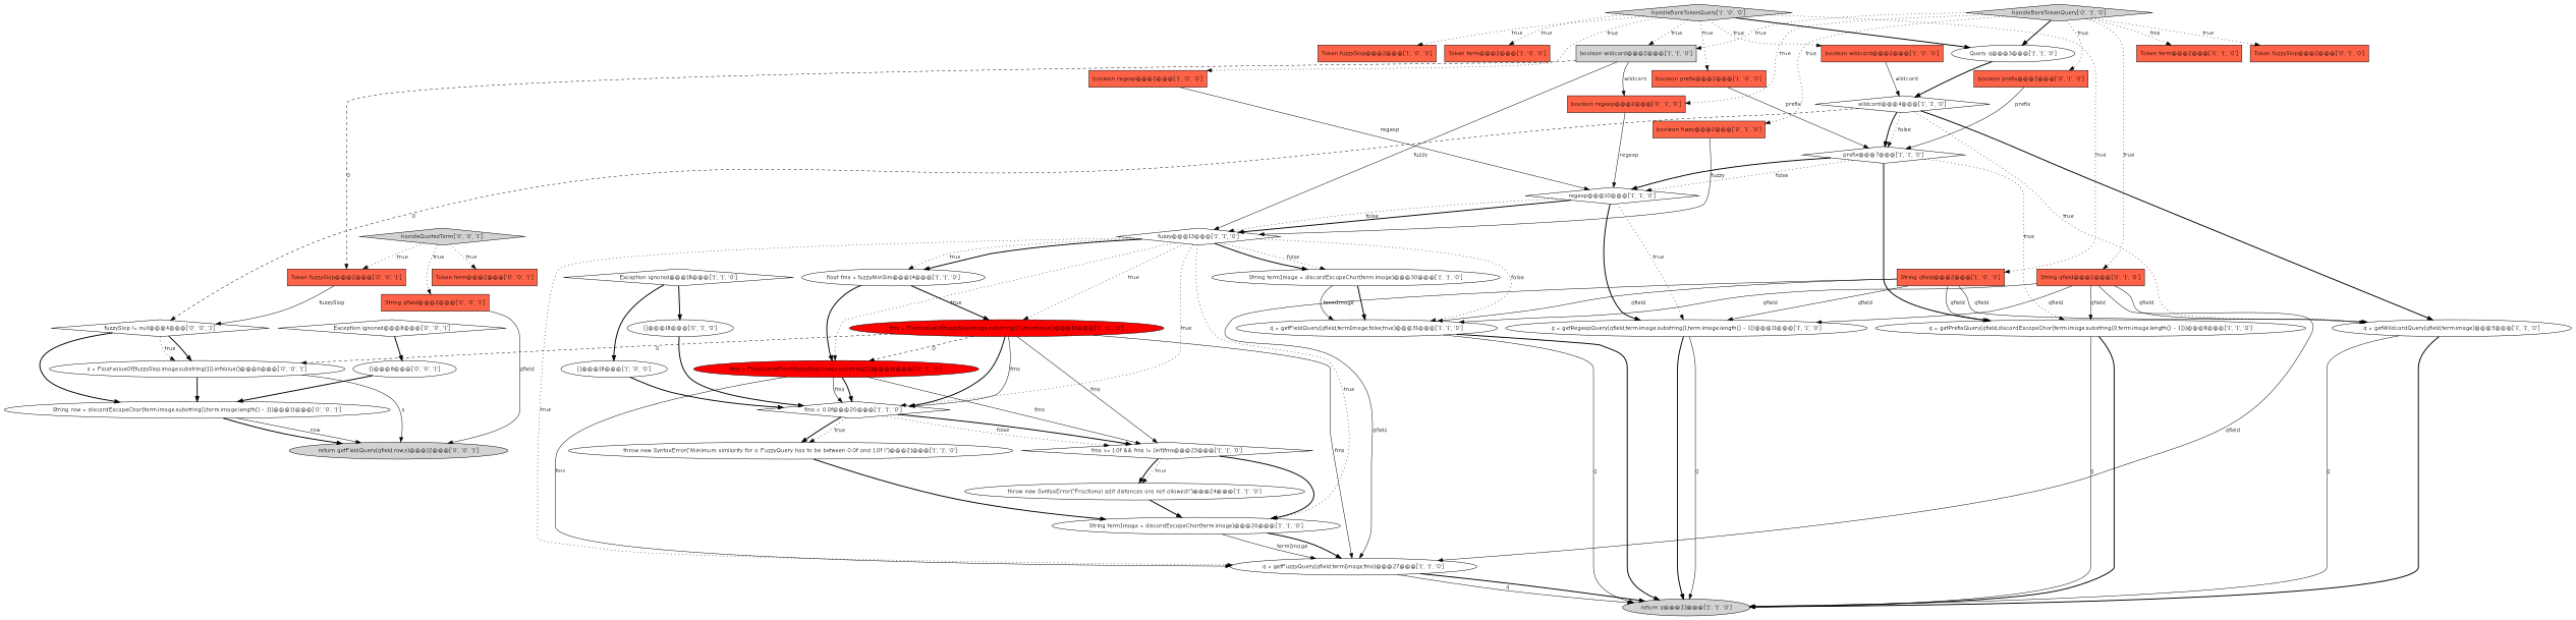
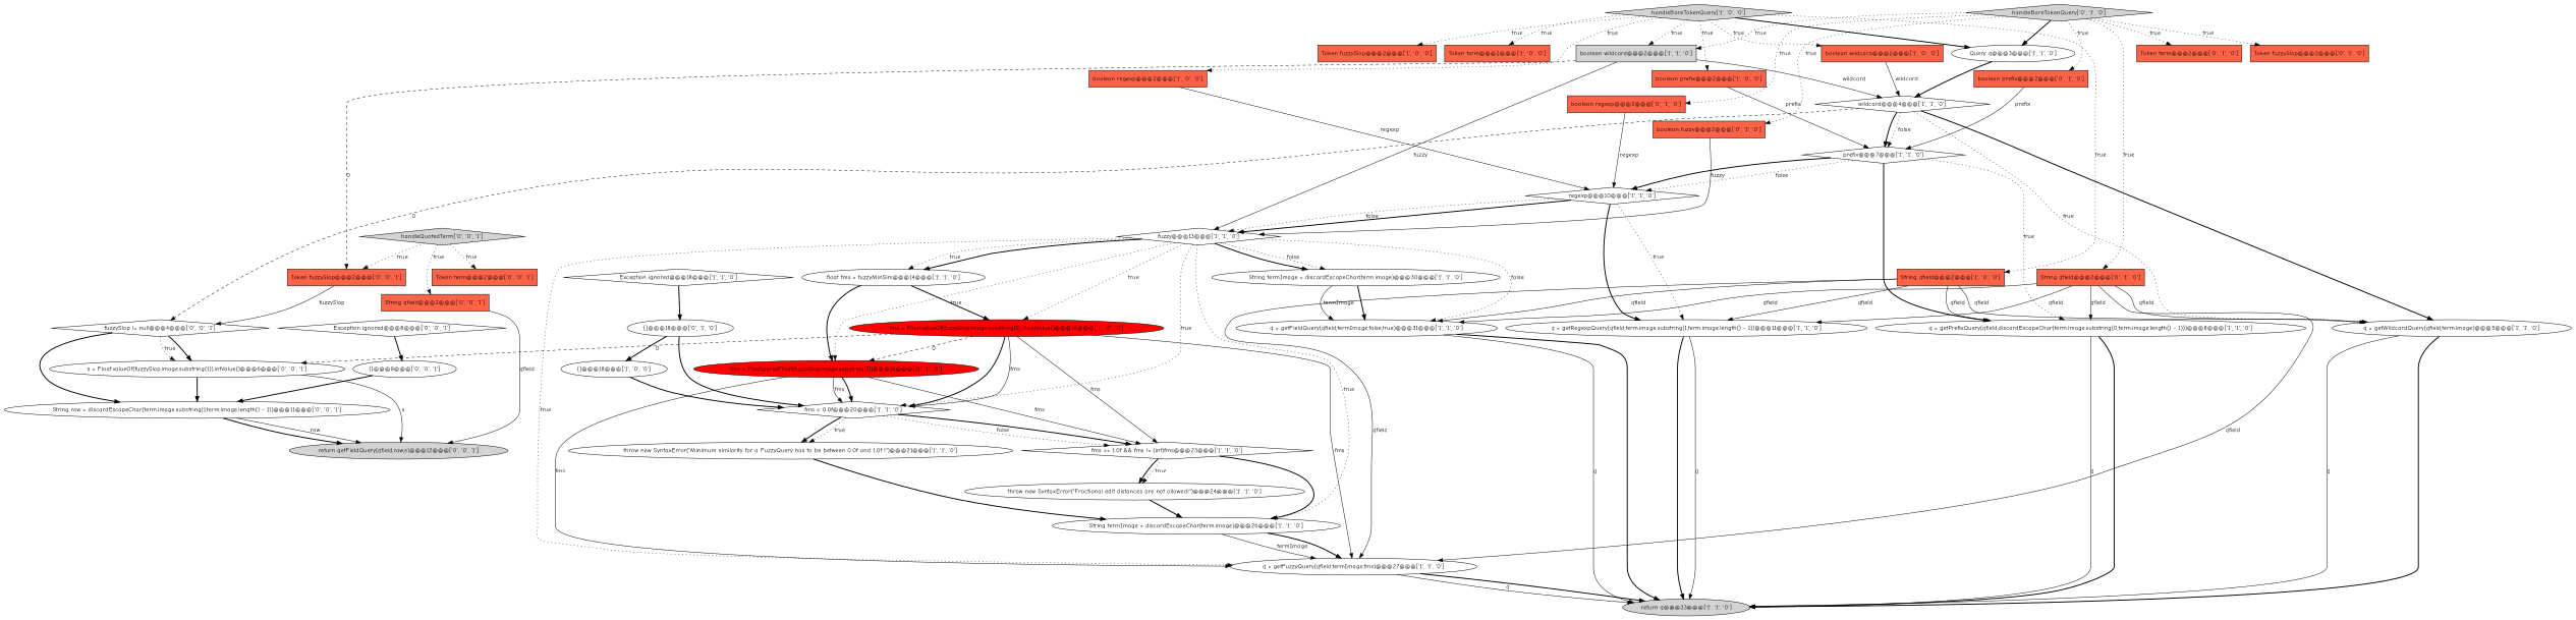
  digraph {
    fontname="Comic Neue"
    node [fillcolor=white fontname="Comic Neue" shape=ellipse style=filled]
    edge [fontname="Comic Neue" style=bold]
    n1 [label="wildcard@@@4@@@['1', '1', '0']" shape=diamond]
    n2 [label="q = getWildcardQuery(qfield,term.image)@@@5@@@['1', '1', '0']"]
    n3 [label="fuzzySlop != null@@@4@@@['0', '0', '1']" shape=diamond]
    n4 [label="prefix@@@7@@@['1', '1', '0']" shape=diamond]
    n5 [fillcolor=lightgray label="return q@@@33@@@['1', '1', '0']"]
    n6 [label="String raw = discardEscapeChar(term.image.substring(1,term.image.length() - 1))@@@11@@@['0', '0', '1']"]
    n7 [label="s = Float.valueOf(fuzzySlop.image.substring(1)).intValue()@@@6@@@['0', '0', '1']"]
    n8 [label="regexp@@@10@@@['1', '1', '0']" shape=diamond]
    n9 [label="q = getPrefixQuery(qfield,discardEscapeChar(term.image.substring(0,term.image.length() - 1)))@@@8@@@['1', '1', '0']"]
    n10 [label="{}@@@18@@@['1', '0', '0']"]
    n11 [label="fms < 0.0f@@@20@@@['1', '1', '0']" shape=diamond]
    n12 [label="throw new SyntaxError(\"Minimum similarity for a FuzzyQuery has to be between 0.0f and 1.0f !\")@@@21@@@['1', '1', '0']"]
    n13 [label="fms >= 1.0f && fms != (int)fms@@@23@@@['1', '1', '0']" shape=diamond]
    n14 [label="q = getRegexpQuery(qfield,term.image.substring(1,term.image.length() - 1))@@@11@@@['1', '1', '0']"]
    n15 [label="String termImage = discardEscapeChar(term.image)@@@30@@@['1', '1', '0']"]
    n16 [label="q = getFieldQuery(qfield,termImage,false,true)@@@31@@@['1', '1', '0']"]
    n17 [fillcolor=tomato label="boolean wildcard@@@2@@@['1', '0', '0']" shape=box]
    n18 [fillcolor=tomato label="Token fuzzySlop@@@2@@@['1', '0', '0']" shape=box]
    n19 [label="Exception ignored@@@18@@@['1', '1', '0']" shape=diamond]
    n20 [label="{}@@@18@@@['0', '1', '0']"]
    n21 [fillcolor=tomato label="Token term@@@2@@@['0', '0', '1']" shape=box]
    n22 [fillcolor=tomato label="Token term@@@2@@@['1', '0', '0']" shape=box]
    n23 [fillcolor=tomato label="boolean regexp@@@2@@@['1', '0', '0']" shape=box]
    n24 [label="fuzzy@@@13@@@['1', '1', '0']" shape=diamond]
    n25 [label="q = getFuzzyQuery(qfield,termImage,fms)@@@27@@@['1', '1', '0']"]
    n26 [fillcolor=tomato label="Token term@@@2@@@['0', '1', '0']" shape=box]
    n27 [fillcolor=tomato label="String qfield@@@2@@@['1', '0', '0']" shape=box]
    n28 [fillcolor=lightgray label="handleQuotedTerm['0', '0', '1']" shape=diamond]
    n29 [fillcolor=tomato label="String qfield@@@2@@@['0', '0', '1']" shape=box]
    n30 [fillcolor=tomato label="Token fuzzySlop@@@2@@@['0', '0', '1']" shape=box]
    n31 [fillcolor=lightgray label="return getFieldQuery(qfield,raw,s)@@@12@@@['0', '0', '1']"]
    n32 [label="String termImage = discardEscapeChar(term.image)@@@26@@@['1', '1', '0']"]
    n33 [label="throw new SyntaxError(\"Fractional edit distances are not allowed!\")@@@24@@@['1', '1', '0']"]
    n34 [fillcolor=red label="fms = Float.parseFloat(fuzzySlop.image.substring(1))@@@16@@@['0', '1', '0']"]
    n35 [fillcolor=lightgray label="boolean wildcard@@@2@@@['1', '1', '0']" shape=box]
    n36 [label="float fms = fuzzyMinSim@@@14@@@['1', '1', '0']"]
    n37 [fillcolor=red label="fms = Float.valueOf(fuzzySlop.image.substring(1)).floatValue()@@@16@@@['1', '0', '0']"]
    n38 [label="{}@@@8@@@['0', '0', '1']"]
    n39 [fillcolor=tomato label="boolean prefix@@@2@@@['1', '0', '0']" shape=box]
    n40 [fillcolor=lightgray label="handleBareTokenQuery['1', '0', '0']" shape=diamond]
    n41 [label="Query q@@@3@@@['1', '1', '0']"]
    n42 [fillcolor=tomato label="boolean regexp@@@2@@@['0', '1', '0']" shape=box]
    n43 [fillcolor=tomato label="String qfield@@@2@@@['0', '1', '0']" shape=box]
    n44 [fillcolor=tomato label="Token fuzzySlop@@@2@@@['0', '1', '0']" shape=box]
    n45 [fillcolor=tomato label="boolean fuzzy@@@2@@@['0', '1', '0']" shape=box]
    n46 [label="Exception ignored@@@8@@@['0', '0', '1']" shape=diamond]
    n47 [fillcolor=tomato label="boolean prefix@@@2@@@['0', '1', '0']" shape=box]
    n48 [fillcolor=lightgray label="handleBareTokenQuery['0', '1', '0']" shape=diamond]
    n1 -> n2 [label=true style=dotted]
    n1 -> n2
    n1 -> n3 [label=0 style=dashed]
    n1 -> n4 [label=false style=dotted]
    n1 -> n4
    n2 -> n5 [label=q style=solid]
    n2 -> n5
    n3 -> n6
    n3 -> n7
    n3 -> n7 [label=true style=dotted]
    n4 -> n8
    n4 -> n8 [label=false style=dotted]
    n4 -> n9 [label=true style=dotted]
    n4 -> n9
    n6 -> n31 [label=raw style=solid]
    n6 -> n31
    n7 -> n6
    n7 -> n31 [label=s style=solid]
    n8 -> n14
    n8 -> n14 [label=true style=dotted]
    n8 -> n24
    n8 -> n24 [label=false style=dotted]
    n9 -> n5 [label=q style=solid]
    n9 -> n5
    n10 -> n11
    n11 -> n12
    n11 -> n12 [label=true style=dotted]
    n11 -> n13 [label=false style=dotted]
    n11 -> n13
    n12 -> n32
    n13 -> n32
    n13 -> n33 [label=true style=dotted]
    n13 -> n33
    n14 -> n5
    n14 -> n5 [label=q style=solid]
    n15 -> n16 [label=termImage style=solid]
    n15 -> n16
    n16 -> n5
    n16 -> n5 [label=q style=solid]
    n17 -> n1 [label=wildcard style=solid]
-   n19 -> n10
+   n20 -> n10
    n19 -> n20
    n20 -> n11
    n23 -> n8 [label=regexp style=solid]
    n24 -> n11 [label=true style=dotted]
    n24 -> n15 [label=false style=dotted]
    n24 -> n15
    n24 -> n16 [label=false style=dotted]
    n24 -> n25 [label=true style=dotted]
    n24 -> n32 [label=true style=dotted]
    n24 -> n34 [label=true style=dotted]
    n24 -> n36 [label=true style=dotted]
    n24 -> n36
    n24 -> n37 [label=true style=dotted]
    n25 -> n5 [label=q style=solid]
    n25 -> n5
    n27 -> n2 [label=qfield style=solid]
    n27 -> n9 [label=qfield style=solid]
    n27 -> n14 [label=qfield style=solid]
    n27 -> n16 [label=qfield style=solid]
    n27 -> n25 [label=qfield style=solid]
    n28 -> n21 [label=true style=dotted]
    n28 -> n29 [label=true style=dotted]
    n28 -> n30 [label=true style=dotted]
    n29 -> n31 [label=qfield style=solid]
    n30 -> n3 [label=fuzzySlop style=solid]
    n32 -> n25 [label=termImage style=solid]
    n32 -> n25
    n33 -> n32
    n34 -> n11
    n34 -> n11 [label=fms style=solid]
    n34 -> n13 [label=fms style=solid]
    n34 -> n25 [label=fms style=solid]
-   n35 -> n42 [label=wildcard style=solid]
+   n35 -> n1 [label=wildcard style=solid]
    n35 -> n24 [label=fuzzy style=solid]
    n35 -> n30 [label=0 style=dashed]
    n36 -> n34
    n36 -> n37
    n37 -> n7 [label=0 style=dashed]
    n37 -> n11 [label=fms style=solid]
    n37 -> n11
    n37 -> n13 [label=fms style=solid]
    n37 -> n25 [label=fms style=solid]
    n37 -> n34 [label=0 style=dashed]
    n38 -> n6
    n39 -> n4 [label=prefix style=solid]
    n40 -> n17 [label=true style=dotted]
    n40 -> n18 [label=true style=dotted]
    n40 -> n22 [label=true style=dotted]
    n40 -> n23 [label=true style=dotted]
    n40 -> n27 [label=true style=dotted]
    n40 -> n35 [label=true style=dotted]
    n40 -> n39 [label=true style=dotted]
    n40 -> n41
    n41 -> n1
    n42 -> n8 [label=regexp style=solid]
    n43 -> n2 [label=qfield style=solid]
    n43 -> n9 [label=qfield style=solid]
    n43 -> n14 [label=qfield style=solid]
    n43 -> n16 [label=qfield style=solid]
    n43 -> n25 [label=qfield style=solid]
    n45 -> n24 [label=fuzzy style=solid]
    n46 -> n38
    n47 -> n4 [label=prefix style=solid]
-   n48 -> n26 [label=fms style=dotted]
+   n48 -> n26 [label=true style=dotted]
    n48 -> n35 [label=true style=dotted]
    n48 -> n41
    n48 -> n42 [label=true style=dotted]
    n48 -> n43 [label=true style=dotted]
    n48 -> n44 [label=true style=dotted]
    n48 -> n45 [label=true style=dotted]
    n48 -> n47 [label=true style=dotted]
  }
